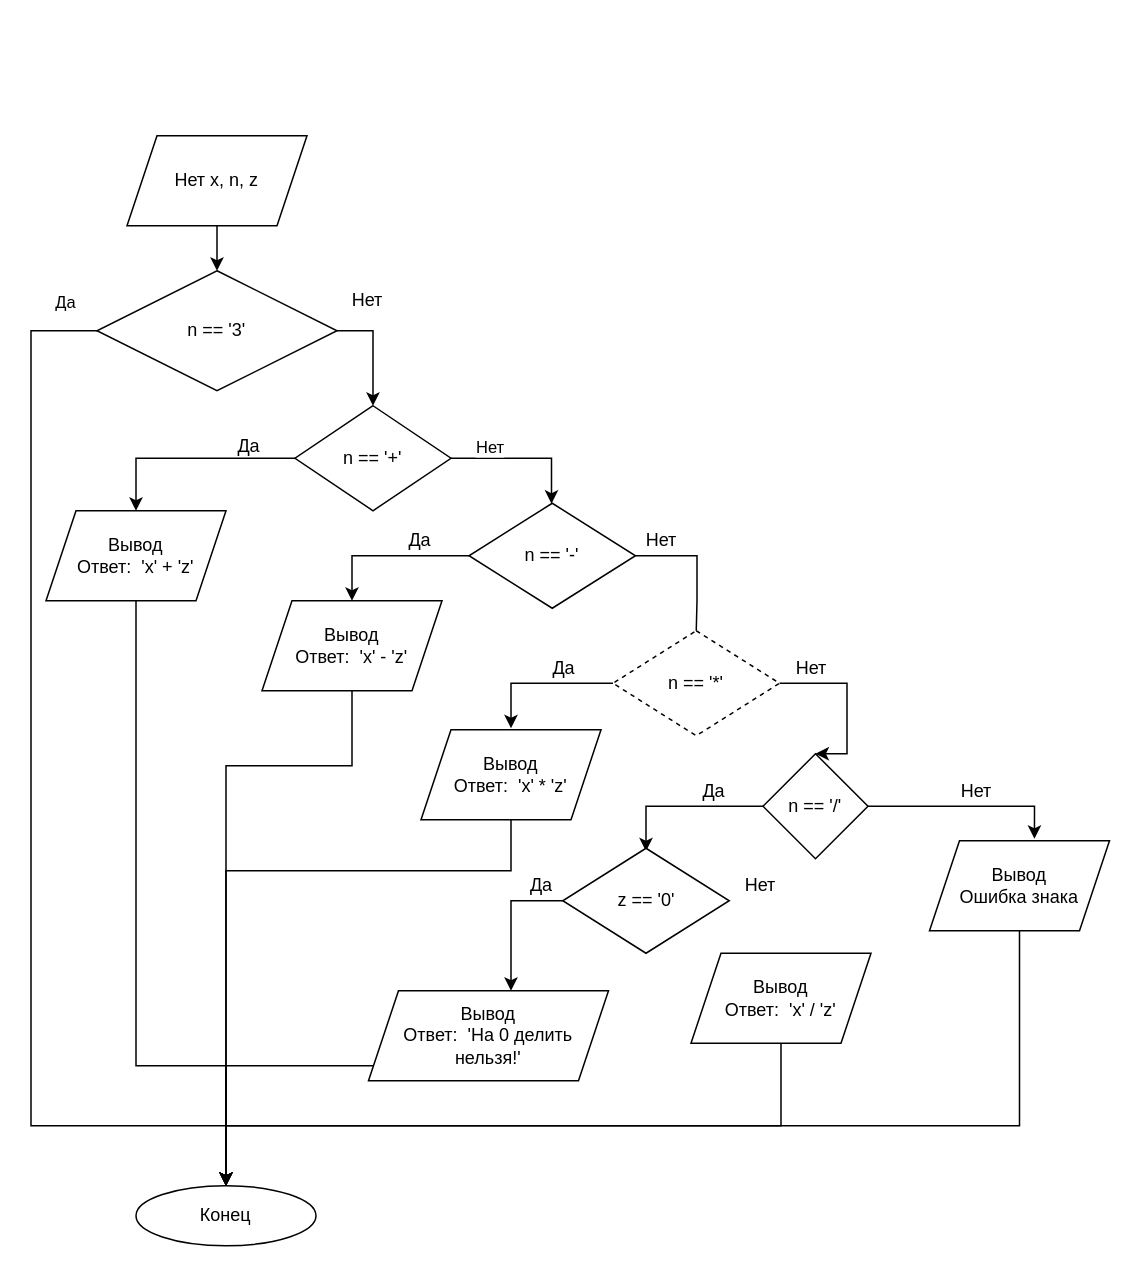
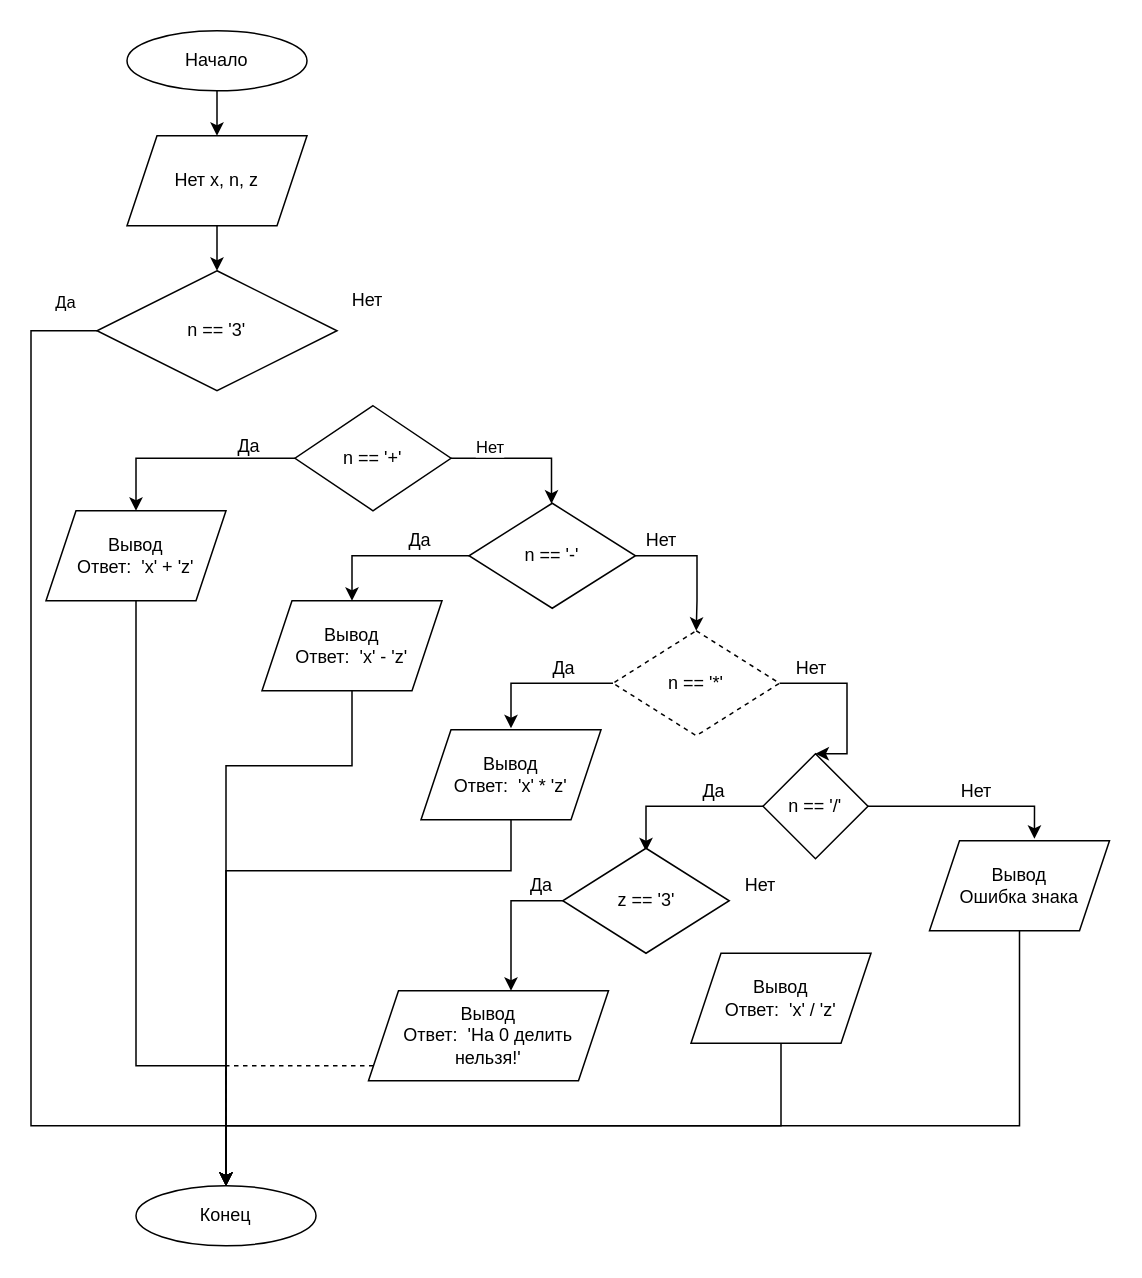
  <mxCell id="0" />
  <mxCell id="1" parent="0" />
+ <mxCell id="2" value="" style="edgeStyle=orthogonalEdgeStyle;rounded=0;orthogonalLoop=1;jettySize=auto;html=1;" edge="1" parent="1" source="3" target="5"><mxGeometry relative="1" as="geometry" /></mxCell>
+ <mxCell id="3" value="Начало" style="ellipse;whiteSpace=wrap;html=1;" vertex="1" parent="1"><mxGeometry x="84" y="20" width="120" height="40" as="geometry" /></mxCell>
  <mxCell id="4" value="" style="edgeStyle=orthogonalEdgeStyle;rounded=0;orthogonalLoop=1;jettySize=auto;html=1;" edge="1" parent="1" source="5" target="13"><mxGeometry relative="1" as="geometry" /></mxCell>
  <mxCell id="5" value="Нет x, n, z" style="shape=parallelogram;perimeter=parallelogramPerimeter;whiteSpace=wrap;html=1;fixedSize=1;" vertex="1" parent="1"><mxGeometry x="84" y="90" width="120" height="60" as="geometry" /></mxCell>
  <mxCell id="6" style="edgeStyle=orthogonalEdgeStyle;rounded=0;orthogonalLoop=1;jettySize=auto;html=1;" edge="1" parent="1" source="9" target="18"><mxGeometry relative="1" as="geometry"><mxPoint x="366.96" y="338.02" as="targetPoint" /><Array as="points"><mxPoint x="367" y="305" /></Array></mxGeometry></mxCell>
  <mxCell id="7" value="Нет" style="edgeLabel;html=1;align=center;verticalAlign=middle;resizable=0;points=[];" vertex="1" connectable="0" parent="6"><mxGeometry x="-0.162" y="2" relative="1" as="geometry"><mxPoint x="-16" y="-6" as="offset" /></mxGeometry></mxCell>
  <mxCell id="8" style="edgeStyle=orthogonalEdgeStyle;rounded=0;orthogonalLoop=1;jettySize=auto;html=1;entryX=0.5;entryY=0;entryDx=0;entryDy=0;" edge="1" parent="1" source="9"><mxGeometry relative="1" as="geometry"><mxPoint x="90" y="340" as="targetPoint" /><Array as="points"><mxPoint x="90" y="305" /></Array></mxGeometry></mxCell>
  <mxCell id="9" value="n == '+'" style="rhombus;whiteSpace=wrap;html=1;" vertex="1" parent="1"><mxGeometry x="196" y="270" width="104" height="70" as="geometry" /></mxCell>
- <mxCell id="10" style="edgeStyle=orthogonalEdgeStyle;rounded=0;orthogonalLoop=1;jettySize=auto;html=1;entryX=0.5;entryY=0;entryDx=0;entryDy=0;" edge="1" parent="1" source="13" target="9"><mxGeometry relative="1" as="geometry"><Array as="points"><mxPoint x="248" y="220" /></Array></mxGeometry></mxCell>
  <mxCell id="11" style="edgeStyle=orthogonalEdgeStyle;rounded=0;orthogonalLoop=1;jettySize=auto;html=1;entryX=0.5;entryY=0;entryDx=0;entryDy=0;" edge="1" parent="1" source="13" target="15"><mxGeometry relative="1" as="geometry"><Array as="points"><mxPoint x="20" y="220" /><mxPoint x="20" y="750" /><mxPoint x="150" y="750" /></Array></mxGeometry></mxCell>
  <mxCell id="12" value="Да" style="edgeLabel;html=1;align=center;verticalAlign=middle;resizable=0;points=[];" vertex="1" connectable="0" parent="11"><mxGeometry x="-0.913" y="-1" relative="1" as="geometry"><mxPoint x="10" y="-19" as="offset" /></mxGeometry></mxCell>
  <mxCell id="13" value="n == '3'" style="rhombus;whiteSpace=wrap;html=1;" vertex="1" parent="1"><mxGeometry x="64" y="180" width="160" height="80" as="geometry" /></mxCell>
  <mxCell id="14" value="Нет" style="text;html=1;align=center;verticalAlign=middle;resizable=0;points=[];autosize=1;strokeColor=none;" vertex="1" parent="1"><mxGeometry x="224" y="190" width="40" height="20" as="geometry" /></mxCell>
  <mxCell id="15" value="Конец" style="ellipse;whiteSpace=wrap;html=1;" vertex="1" parent="1"><mxGeometry x="90" y="790" width="120" height="40" as="geometry" /></mxCell>
  <mxCell id="16" value="Да" style="text;html=1;align=center;verticalAlign=middle;resizable=0;points=[];autosize=1;strokeColor=none;" vertex="1" parent="1"><mxGeometry x="150" y="287" width="30" height="20" as="geometry" /></mxCell>
- <mxCell id="17" style="edgeStyle=orthogonalEdgeStyle;rounded=0;orthogonalLoop=1;jettySize=auto;html=1;entryX=0.5;entryY=0;entryDx=0;entryDy=0;endArrow=none;" edge="1" parent="1" source="18" target="22"><mxGeometry relative="1" as="geometry"><Array as="points"><mxPoint x="464" y="370" /><mxPoint x="464" y="400" /></Array></mxGeometry></mxCell>
+ <mxCell id="17" style="edgeStyle=orthogonalEdgeStyle;rounded=0;orthogonalLoop=1;jettySize=auto;html=1;entryX=0.5;entryY=0;entryDx=0;entryDy=0;" edge="1" parent="1" source="18" target="22"><mxGeometry relative="1" as="geometry"><Array as="points"><mxPoint x="464" y="370" /><mxPoint x="464" y="400" /></Array></mxGeometry></mxCell>
  <mxCell id="18" value="n == '-'" style="rhombus;whiteSpace=wrap;html=1;" vertex="1" parent="1"><mxGeometry x="312" y="335" width="111" height="70" as="geometry" /></mxCell>
  <mxCell id="19" style="edgeStyle=orthogonalEdgeStyle;rounded=0;orthogonalLoop=1;jettySize=auto;html=1;exitX=0;exitY=0.5;exitDx=0;exitDy=0;entryX=0.5;entryY=0;entryDx=0;entryDy=0;" edge="1" parent="1" source="18"><mxGeometry relative="1" as="geometry"><mxPoint x="234" y="400" as="targetPoint" /><mxPoint x="310" y="378" as="sourcePoint" /><Array as="points"><mxPoint x="234" y="370" /></Array></mxGeometry></mxCell>
  <mxCell id="20" value="Да" style="text;html=1;align=center;verticalAlign=middle;resizable=0;points=[];autosize=1;strokeColor=none;" vertex="1" parent="1"><mxGeometry x="264" y="350" width="30" height="20" as="geometry" /></mxCell>
  <mxCell id="21" style="edgeStyle=orthogonalEdgeStyle;rounded=0;orthogonalLoop=1;jettySize=auto;html=1;entryX=0.5;entryY=0;entryDx=0;entryDy=0;" edge="1" parent="1" source="22" target="28"><mxGeometry relative="1" as="geometry"><mxPoint x="560" y="490" as="targetPoint" /><Array as="points"><mxPoint x="564" y="455" /><mxPoint x="564" y="502" /></Array></mxGeometry></mxCell>
  <mxCell id="22" value="n == '*'" style="rhombus;whiteSpace=wrap;html=1;dashed=1;" vertex="1" parent="1"><mxGeometry x="408" y="420" width="111" height="70" as="geometry" /></mxCell>
  <mxCell id="23" style="edgeStyle=orthogonalEdgeStyle;rounded=0;orthogonalLoop=1;jettySize=auto;html=1;exitX=0;exitY=0.5;exitDx=0;exitDy=0;" edge="1" source="22" parent="1"><mxGeometry relative="1" as="geometry"><mxPoint x="340" y="485" as="targetPoint" /><mxPoint x="406" y="463" as="sourcePoint" /><Array as="points"><mxPoint x="340" y="455" /><mxPoint x="340" y="485" /></Array></mxGeometry></mxCell>
  <mxCell id="24" value="Да" style="text;html=1;align=center;verticalAlign=middle;resizable=0;points=[];autosize=1;strokeColor=none;" vertex="1" parent="1"><mxGeometry x="360" y="435" width="30" height="20" as="geometry" /></mxCell>
  <mxCell id="25" style="edgeStyle=orthogonalEdgeStyle;rounded=0;orthogonalLoop=1;jettySize=auto;html=1;exitX=0;exitY=0.5;exitDx=0;exitDy=0;entryX=0.5;entryY=0;entryDx=0;entryDy=0;" edge="1" source="28" parent="1"><mxGeometry relative="1" as="geometry"><mxPoint x="430" y="567" as="targetPoint" /><mxPoint x="506" y="545" as="sourcePoint" /><Array as="points"><mxPoint x="430" y="537" /></Array></mxGeometry></mxCell>
  <mxCell id="26" value="Да" style="text;html=1;align=center;verticalAlign=middle;resizable=0;points=[];autosize=1;strokeColor=none;" vertex="1" parent="1"><mxGeometry x="460" y="517" width="30" height="20" as="geometry" /></mxCell>
  <mxCell id="27" style="edgeStyle=orthogonalEdgeStyle;rounded=0;orthogonalLoop=1;jettySize=auto;html=1;entryX=0.583;entryY=-0.022;entryDx=0;entryDy=0;entryPerimeter=0;exitX=1;exitY=0.5;exitDx=0;exitDy=0;" edge="1" parent="1" source="28" target="46"><mxGeometry relative="1" as="geometry"><Array as="points"><mxPoint x="689" y="537" /></Array></mxGeometry></mxCell>
  <mxCell id="28" value="n == '/'" style="rhombus;whiteSpace=wrap;html=1;" vertex="1" parent="1"><mxGeometry x="508" y="502" width="70" height="70" as="geometry" /></mxCell>
  <mxCell id="29" style="edgeStyle=orthogonalEdgeStyle;rounded=0;orthogonalLoop=1;jettySize=auto;html=1;entryX=0.5;entryY=0;entryDx=0;entryDy=0;" edge="1" parent="1" source="30" target="15"><mxGeometry relative="1" as="geometry"><Array as="points"><mxPoint x="90" y="710" /><mxPoint x="150" y="710" /></Array></mxGeometry></mxCell>
  <mxCell id="30" value="&lt;span&gt;Вывод&lt;br&gt;Ответ:&amp;nbsp; 'x' + 'z'&lt;/span&gt;" style="shape=parallelogram;perimeter=parallelogramPerimeter;whiteSpace=wrap;html=1;fixedSize=1;" vertex="1" parent="1"><mxGeometry x="30" y="340" width="120" height="60" as="geometry" /></mxCell>
  <mxCell id="31" style="edgeStyle=orthogonalEdgeStyle;rounded=0;orthogonalLoop=1;jettySize=auto;html=1;" edge="1" parent="1" source="32"><mxGeometry relative="1" as="geometry"><mxPoint x="150" y="790" as="targetPoint" /><Array as="points"><mxPoint x="234" y="510" /><mxPoint x="150" y="510" /></Array></mxGeometry></mxCell>
  <mxCell id="32" value="&lt;span&gt;Вывод&lt;br&gt;Ответ:&amp;nbsp; 'x' - 'z'&lt;/span&gt;" style="shape=parallelogram;perimeter=parallelogramPerimeter;whiteSpace=wrap;html=1;fixedSize=1;" vertex="1" parent="1"><mxGeometry x="174" y="400" width="120" height="60" as="geometry" /></mxCell>
  <mxCell id="33" style="edgeStyle=orthogonalEdgeStyle;rounded=0;orthogonalLoop=1;jettySize=auto;html=1;" edge="1" parent="1" source="34"><mxGeometry relative="1" as="geometry"><mxPoint x="150" y="790" as="targetPoint" /><Array as="points"><mxPoint x="340" y="580" /><mxPoint x="150" y="580" /></Array></mxGeometry></mxCell>
  <mxCell id="34" value="&lt;span&gt;Вывод&lt;br&gt;Ответ:&amp;nbsp; 'x' * 'z'&lt;/span&gt;" style="shape=parallelogram;perimeter=parallelogramPerimeter;whiteSpace=wrap;html=1;fixedSize=1;" vertex="1" parent="1"><mxGeometry x="280" y="486" width="120" height="60" as="geometry" /></mxCell>
  <mxCell id="35" style="edgeStyle=orthogonalEdgeStyle;rounded=0;orthogonalLoop=1;jettySize=auto;html=1;" edge="1" parent="1" source="36"><mxGeometry relative="1" as="geometry"><mxPoint x="150" y="790" as="targetPoint" /><Array as="points"><mxPoint x="520" y="750" /><mxPoint x="150" y="750" /></Array></mxGeometry></mxCell>
  <mxCell id="36" value="&lt;span&gt;Вывод&lt;br&gt;Ответ:&amp;nbsp; 'x' / 'z'&lt;/span&gt;" style="shape=parallelogram;perimeter=parallelogramPerimeter;whiteSpace=wrap;html=1;fixedSize=1;" vertex="1" parent="1"><mxGeometry x="460" y="635" width="120" height="60" as="geometry" /></mxCell>
  <mxCell id="37" style="edgeStyle=orthogonalEdgeStyle;rounded=0;orthogonalLoop=1;jettySize=auto;html=1;" edge="1" parent="1" source="38" target="40"><mxGeometry relative="1" as="geometry"><mxPoint x="360" y="620" as="targetPoint" /><Array as="points"><mxPoint x="340" y="600" /></Array></mxGeometry></mxCell>
- <mxCell id="38" value="z == '0'" style="rhombus;whiteSpace=wrap;html=1;" vertex="1" parent="1"><mxGeometry x="374.5" y="565" width="111" height="70" as="geometry" /></mxCell>
- <mxCell id="39" style="edgeStyle=orthogonalEdgeStyle;rounded=0;orthogonalLoop=1;jettySize=auto;html=1;entryX=0.5;entryY=0;entryDx=0;entryDy=0;" edge="1" parent="1" source="40" target="15"><mxGeometry relative="1" as="geometry"><Array as="points"><mxPoint x="340" y="710" /><mxPoint x="150" y="710" /></Array></mxGeometry></mxCell>
+ <mxCell id="38" value="z == '3'" style="rhombus;whiteSpace=wrap;html=1;" vertex="1" parent="1"><mxGeometry x="374.5" y="565" width="111" height="70" as="geometry" /></mxCell>
+ <mxCell id="39" style="edgeStyle=orthogonalEdgeStyle;rounded=0;orthogonalLoop=1;jettySize=auto;html=1;entryX=0.5;entryY=0;entryDx=0;entryDy=0;dashed=1;" edge="1" parent="1" source="40" target="15"><mxGeometry relative="1" as="geometry"><Array as="points"><mxPoint x="340" y="710" /><mxPoint x="150" y="710" /></Array></mxGeometry></mxCell>
  <mxCell id="40" value="&lt;span&gt;Вывод&lt;br&gt;Ответ:&amp;nbsp; 'На 0 делить нельзя!'&lt;/span&gt;" style="shape=parallelogram;perimeter=parallelogramPerimeter;whiteSpace=wrap;html=1;fixedSize=1;" vertex="1" parent="1"><mxGeometry x="245" y="660" width="160" height="60" as="geometry" /></mxCell>
  <mxCell id="41" value="Нет" style="text;html=1;align=center;verticalAlign=middle;resizable=0;points=[];autosize=1;strokeColor=none;" vertex="1" parent="1"><mxGeometry x="420" y="350" width="40" height="20" as="geometry" /></mxCell>
  <mxCell id="42" value="Нет" style="text;html=1;align=center;verticalAlign=middle;resizable=0;points=[];autosize=1;strokeColor=none;" vertex="1" parent="1"><mxGeometry x="520" y="435" width="40" height="20" as="geometry" /></mxCell>
  <mxCell id="43" value="Нет" style="text;html=1;align=center;verticalAlign=middle;resizable=0;points=[];autosize=1;strokeColor=none;" vertex="1" parent="1"><mxGeometry x="485.5" y="580" width="40" height="20" as="geometry" /></mxCell>
  <mxCell id="44" value="Да" style="text;html=1;align=center;verticalAlign=middle;resizable=0;points=[];autosize=1;strokeColor=none;" vertex="1" parent="1"><mxGeometry x="344.5" y="580" width="30" height="20" as="geometry" /></mxCell>
  <mxCell id="45" style="edgeStyle=orthogonalEdgeStyle;rounded=0;orthogonalLoop=1;jettySize=auto;html=1;" edge="1" parent="1" source="46" target="15"><mxGeometry relative="1" as="geometry"><Array as="points"><mxPoint x="679" y="750" /><mxPoint x="150" y="750" /></Array></mxGeometry></mxCell>
  <mxCell id="46" value="Вывод&lt;br&gt;Ошибка знака" style="shape=parallelogram;perimeter=parallelogramPerimeter;whiteSpace=wrap;html=1;fixedSize=1;" vertex="1" parent="1"><mxGeometry x="619" y="560" width="120" height="60" as="geometry" /></mxCell>
  <mxCell id="47" value="Нет" style="text;html=1;align=center;verticalAlign=middle;resizable=0;points=[];autosize=1;strokeColor=none;" vertex="1" parent="1"><mxGeometry x="630" y="517" width="40" height="20" as="geometry" /></mxCell>
